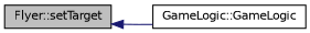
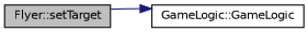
  digraph {
    rankdir=LR
    node [color=black fontname=Helvetica fontsize=10 shape=record style=filled]
    n1 [fillcolor=grey75 fontcolor=black height=0.2 label="Flyer::setTarget" width=0.4]
    n2 [fillcolor=white height=0.2 label="GameLogic::GameLogic" width=0.4]
-   n1 -> n2 [color=midnightblue dir=back fontname=Helvetica fontsize=10 labelfontname=Helvetica labelfontsize=10 style=solid]
+   n2 -> n1 [color=midnightblue dir=back fontname=Helvetica fontsize=10 labelfontname=Helvetica labelfontsize=10 style=solid]
  }
